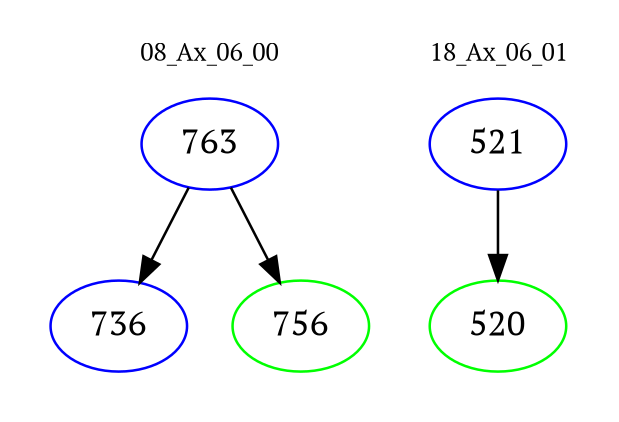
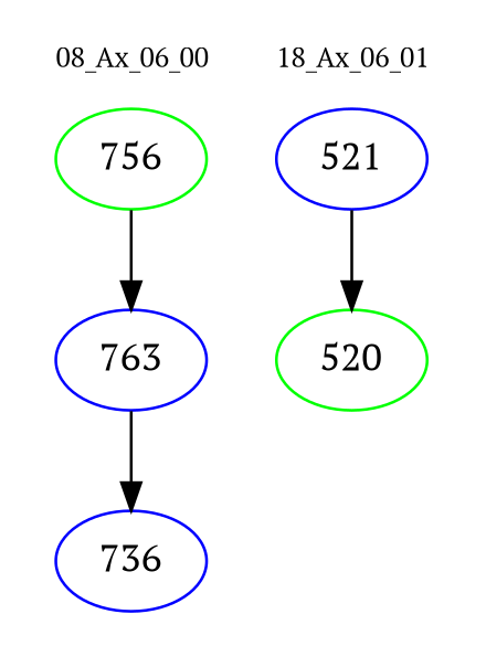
  digraph {
    fontname="PT Serif"
    node [color=blue fontname="PT Serif"]
    edge [color=black fontname="PT Serif"]
    n1 [label=763]
    n2 [label=736]
    n3 [color=green label=756]
    n4 [label=521]
    n5 [color=green label=520]
    subgraph cluster_1 {
      color=white
      fontsize=10
      label="08_Ax_06_00"
      n1
      n2
      n3
    }
    subgraph cluster_2 {
      color=white
      fontsize=10
      label="18_Ax_06_01"
      n4
      n5
    }
    n1 -> n2
-   n1 -> n3
+   n3 -> n1
    n4 -> n5
  }
